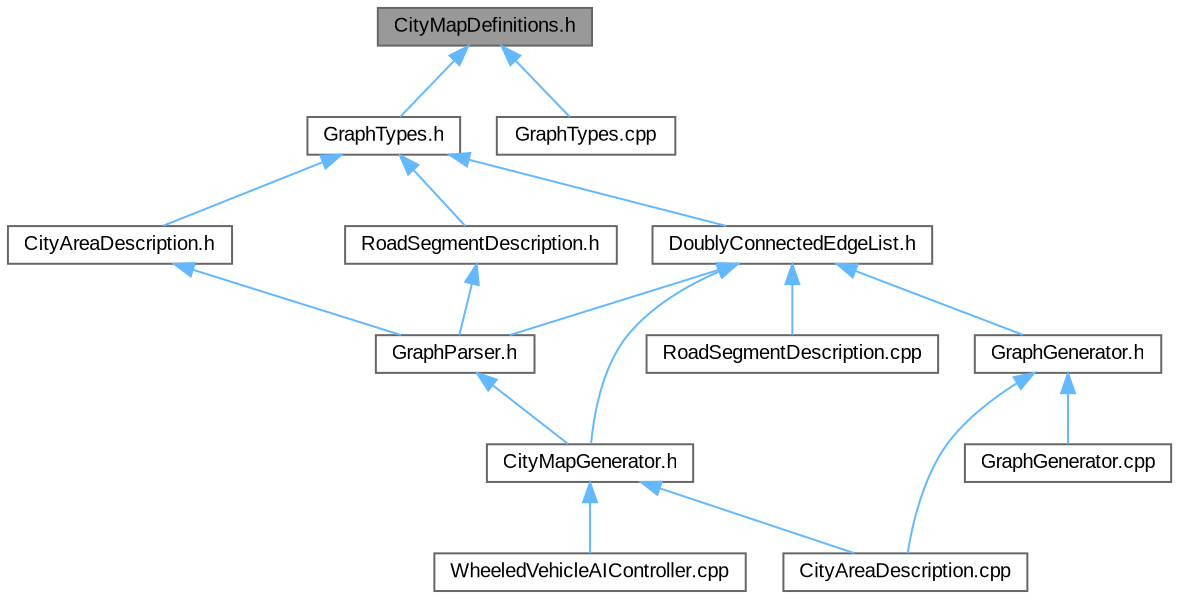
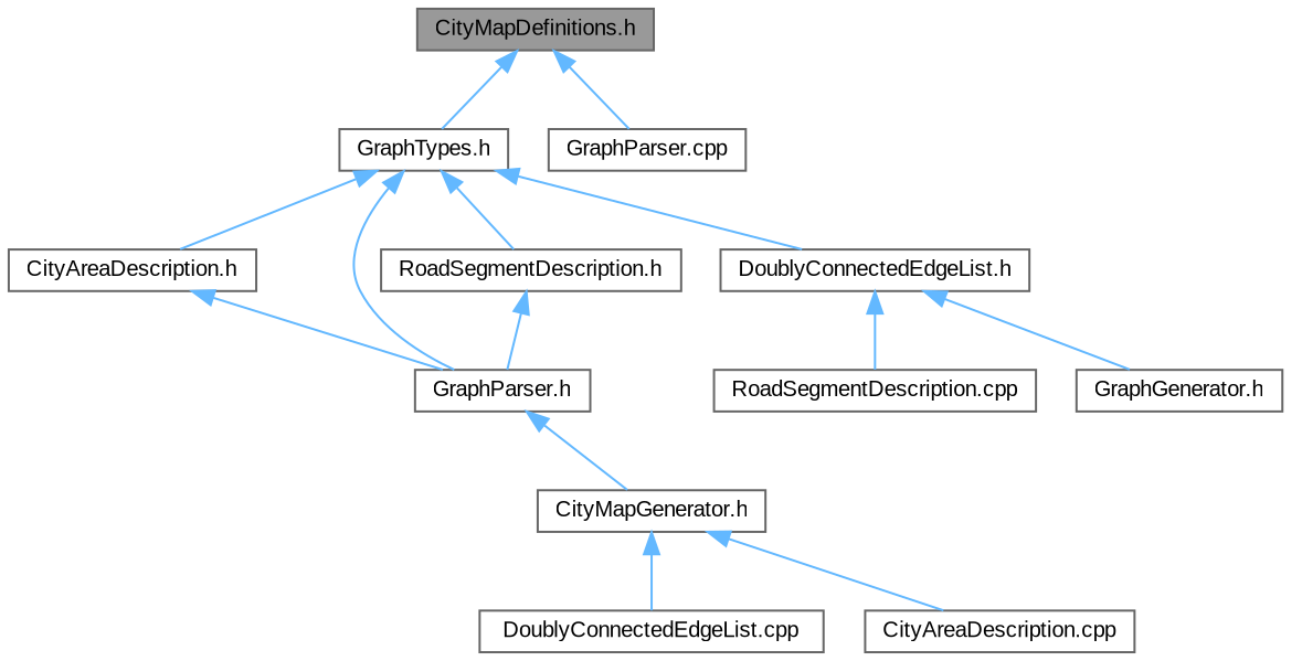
  digraph {
    fontname="Liberation Sans"
    node [color=grey40 fillcolor=white fontname="Liberation Sans" fontsize=10 shape=box style=filled]
    edge [color=steelblue1 dir=back fontname="Liberation Sans" fontsize=10 labelfontname=Helvetica labelfontsize=10 style=solid]
    n1 [color=gray40 fillcolor=grey60 fontcolor=black height=0.2 label="CityMapDefinitions.h" width=0.4]
    n2 [height=0.2 label="GraphTypes.h" width=0.4]
-   n3 [height=0.2 label="GraphTypes.cpp" width=0.4]
+   n3 [height=0.2 label="GraphParser.cpp" width=0.4]
    n4 [height=0.2 label="CityAreaDescription.h" width=0.4]
    n5 [height=0.2 label="GraphParser.h" width=0.4]
    n6 [height=0.2 label="DoublyConnectedEdgeList.h" width=0.4]
    n7 [height=0.2 label="RoadSegmentDescription.h" width=0.4]
    n8 [height=0.2 label="CityMapGenerator.h" width=0.4]
    n9 [height=0.2 label="RoadSegmentDescription.cpp" width=0.4]
    n10 [height=0.2 label="GraphGenerator.h" width=0.4]
    n11 [height=0.2 label="CityAreaDescription.cpp" width=0.4]
-   n12 [height=0.2 label="WheeledVehicleAIController.cpp" width=0.4]
-   n13 [height=0.2 label="GraphGenerator.cpp" width=0.4]
+   n12 [height=0.2 label="DoublyConnectedEdgeList.cpp" width=0.4]
    n1 -> n2
    n1 -> n3
    n2 -> n4
-   n6 -> n5
+   n2 -> n5
    n2 -> n6
    n2 -> n7
    n4 -> n5
    n5 -> n8
-   n6 -> n8
    n6 -> n9
    n6 -> n10
    n7 -> n5
    n8 -> n11
    n8 -> n12
-   n10 -> n11
-   n10 -> n13
  }
